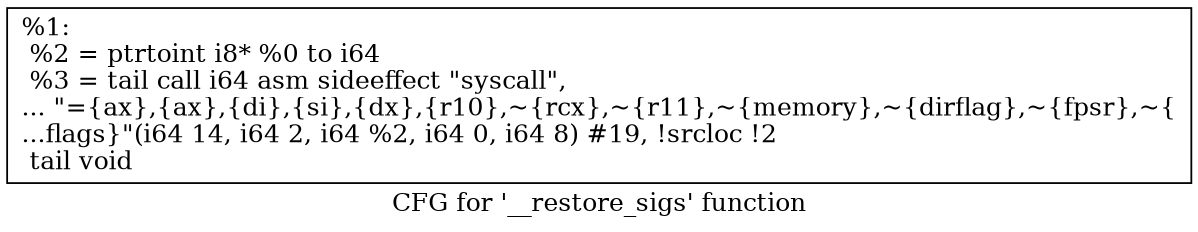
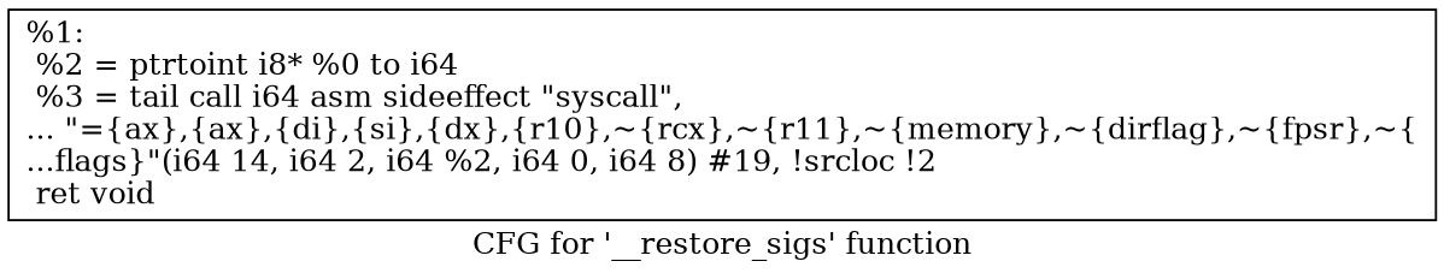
  digraph {
    label="CFG for '__restore_sigs' function"
-   n1 [label="{%1:\l  %2 = ptrtoint i8* %0 to i64\l  %3 = tail call i64 asm sideeffect \"syscall\",\l... \"=\{ax\},\{ax\},\{di\},\{si\},\{dx\},\{r10\},~\{rcx\},~\{r11\},~\{memory\},~\{dirflag\},~\{fpsr\},~\{\l...flags\}\"(i64 14, i64 2, i64 %2, i64 0, i64 8) #19, !srcloc !2\l  tail void\l}" shape=record]
+   n1 [label="{%1:\l  %2 = ptrtoint i8* %0 to i64\l  %3 = tail call i64 asm sideeffect \"syscall\",\l... \"=\{ax\},\{ax\},\{di\},\{si\},\{dx\},\{r10\},~\{rcx\},~\{r11\},~\{memory\},~\{dirflag\},~\{fpsr\},~\{\l...flags\}\"(i64 14, i64 2, i64 %2, i64 0, i64 8) #19, !srcloc !2\l  ret void\l}" shape=record]
  }
